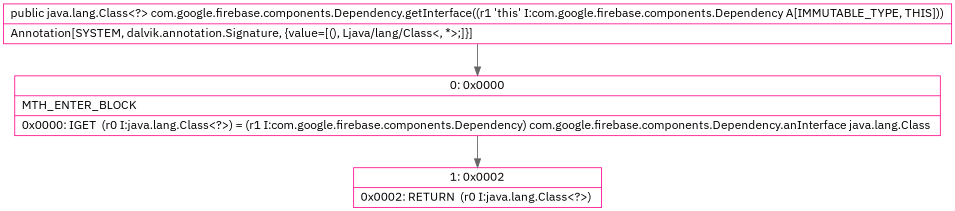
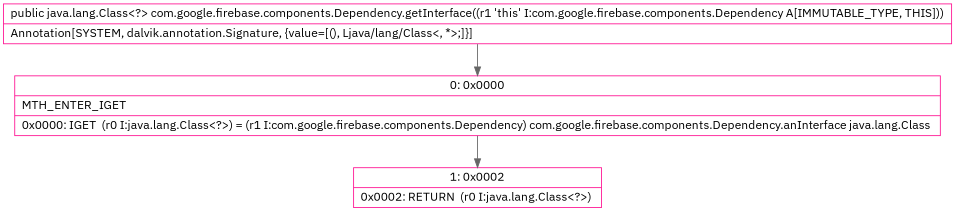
  digraph {
    fontname="IBM Plex Sans"
    node [shape=record color=deeppink fontname="IBM Plex Sans"]
    edge [color=gray40 style=solid fontname="IBM Plex Sans"]
-   n1 [label="{0\:\ 0x0000|MTH_ENTER_BLOCK\l|0x0000: IGET  (r0 I:java.lang.Class\<?\>) = (r1 I:com.google.firebase.components.Dependency) com.google.firebase.components.Dependency.anInterface java.lang.Class \l}"]
+   n1 [label="{0\:\ 0x0000|MTH_ENTER_IGET\l|0x0000: IGET  (r0 I:java.lang.Class\<?\>) = (r1 I:com.google.firebase.components.Dependency) com.google.firebase.components.Dependency.anInterface java.lang.Class \l}"]
    n2 [label="{1\:\ 0x0002|0x0002: RETURN  (r0 I:java.lang.Class\<?\>) \l}"]
    n3 [label="{public java.lang.Class\<?\> com.google.firebase.components.Dependency.getInterface((r1 'this' I:com.google.firebase.components.Dependency A[IMMUTABLE_TYPE, THIS]))  | Annotation[SYSTEM, dalvik.annotation.Signature, \{value=[(), Ljava\/lang\/Class\<, *\>;]\}]\l}"]
    n1 -> n2
    n3 -> n1
  }
